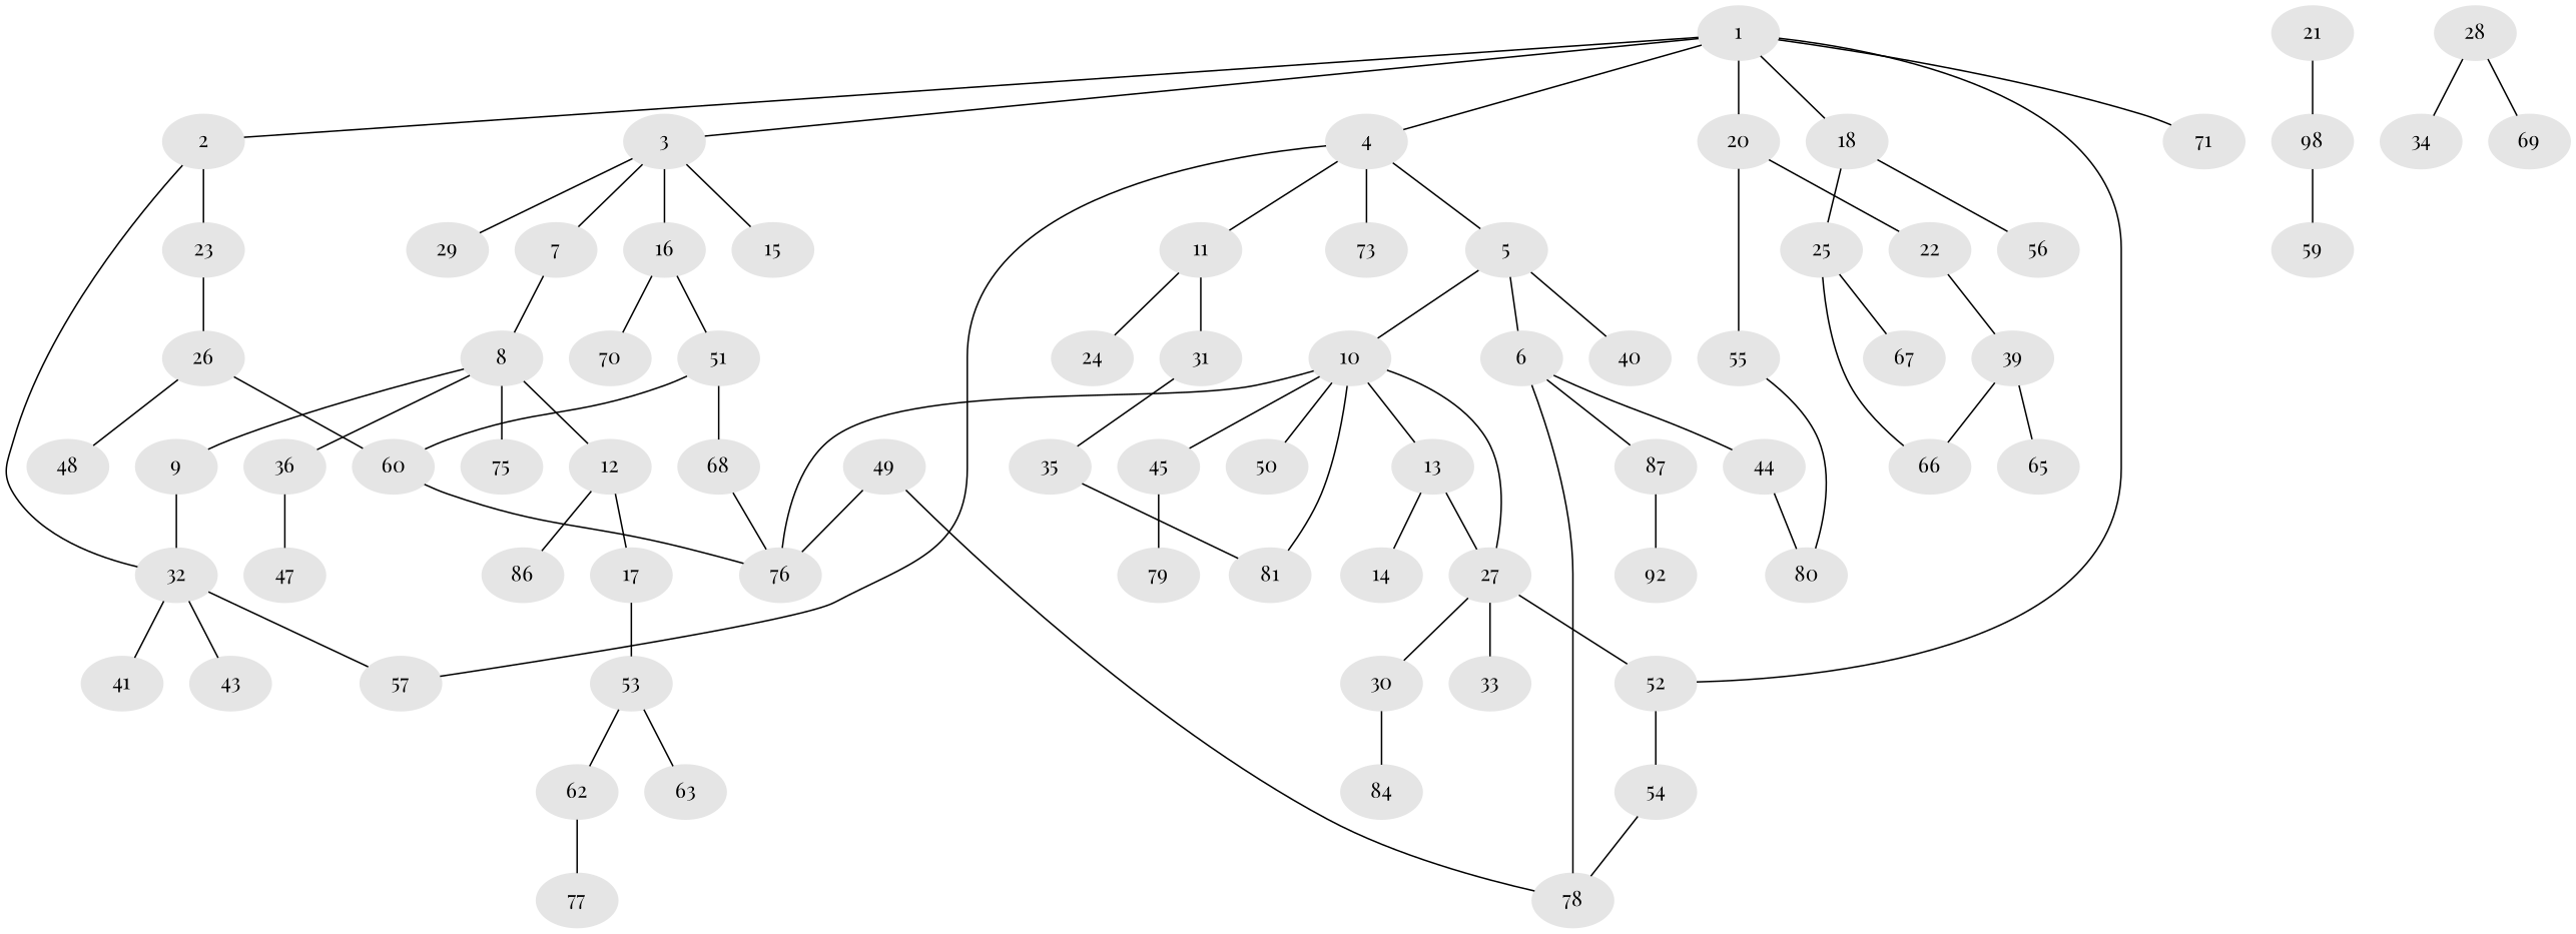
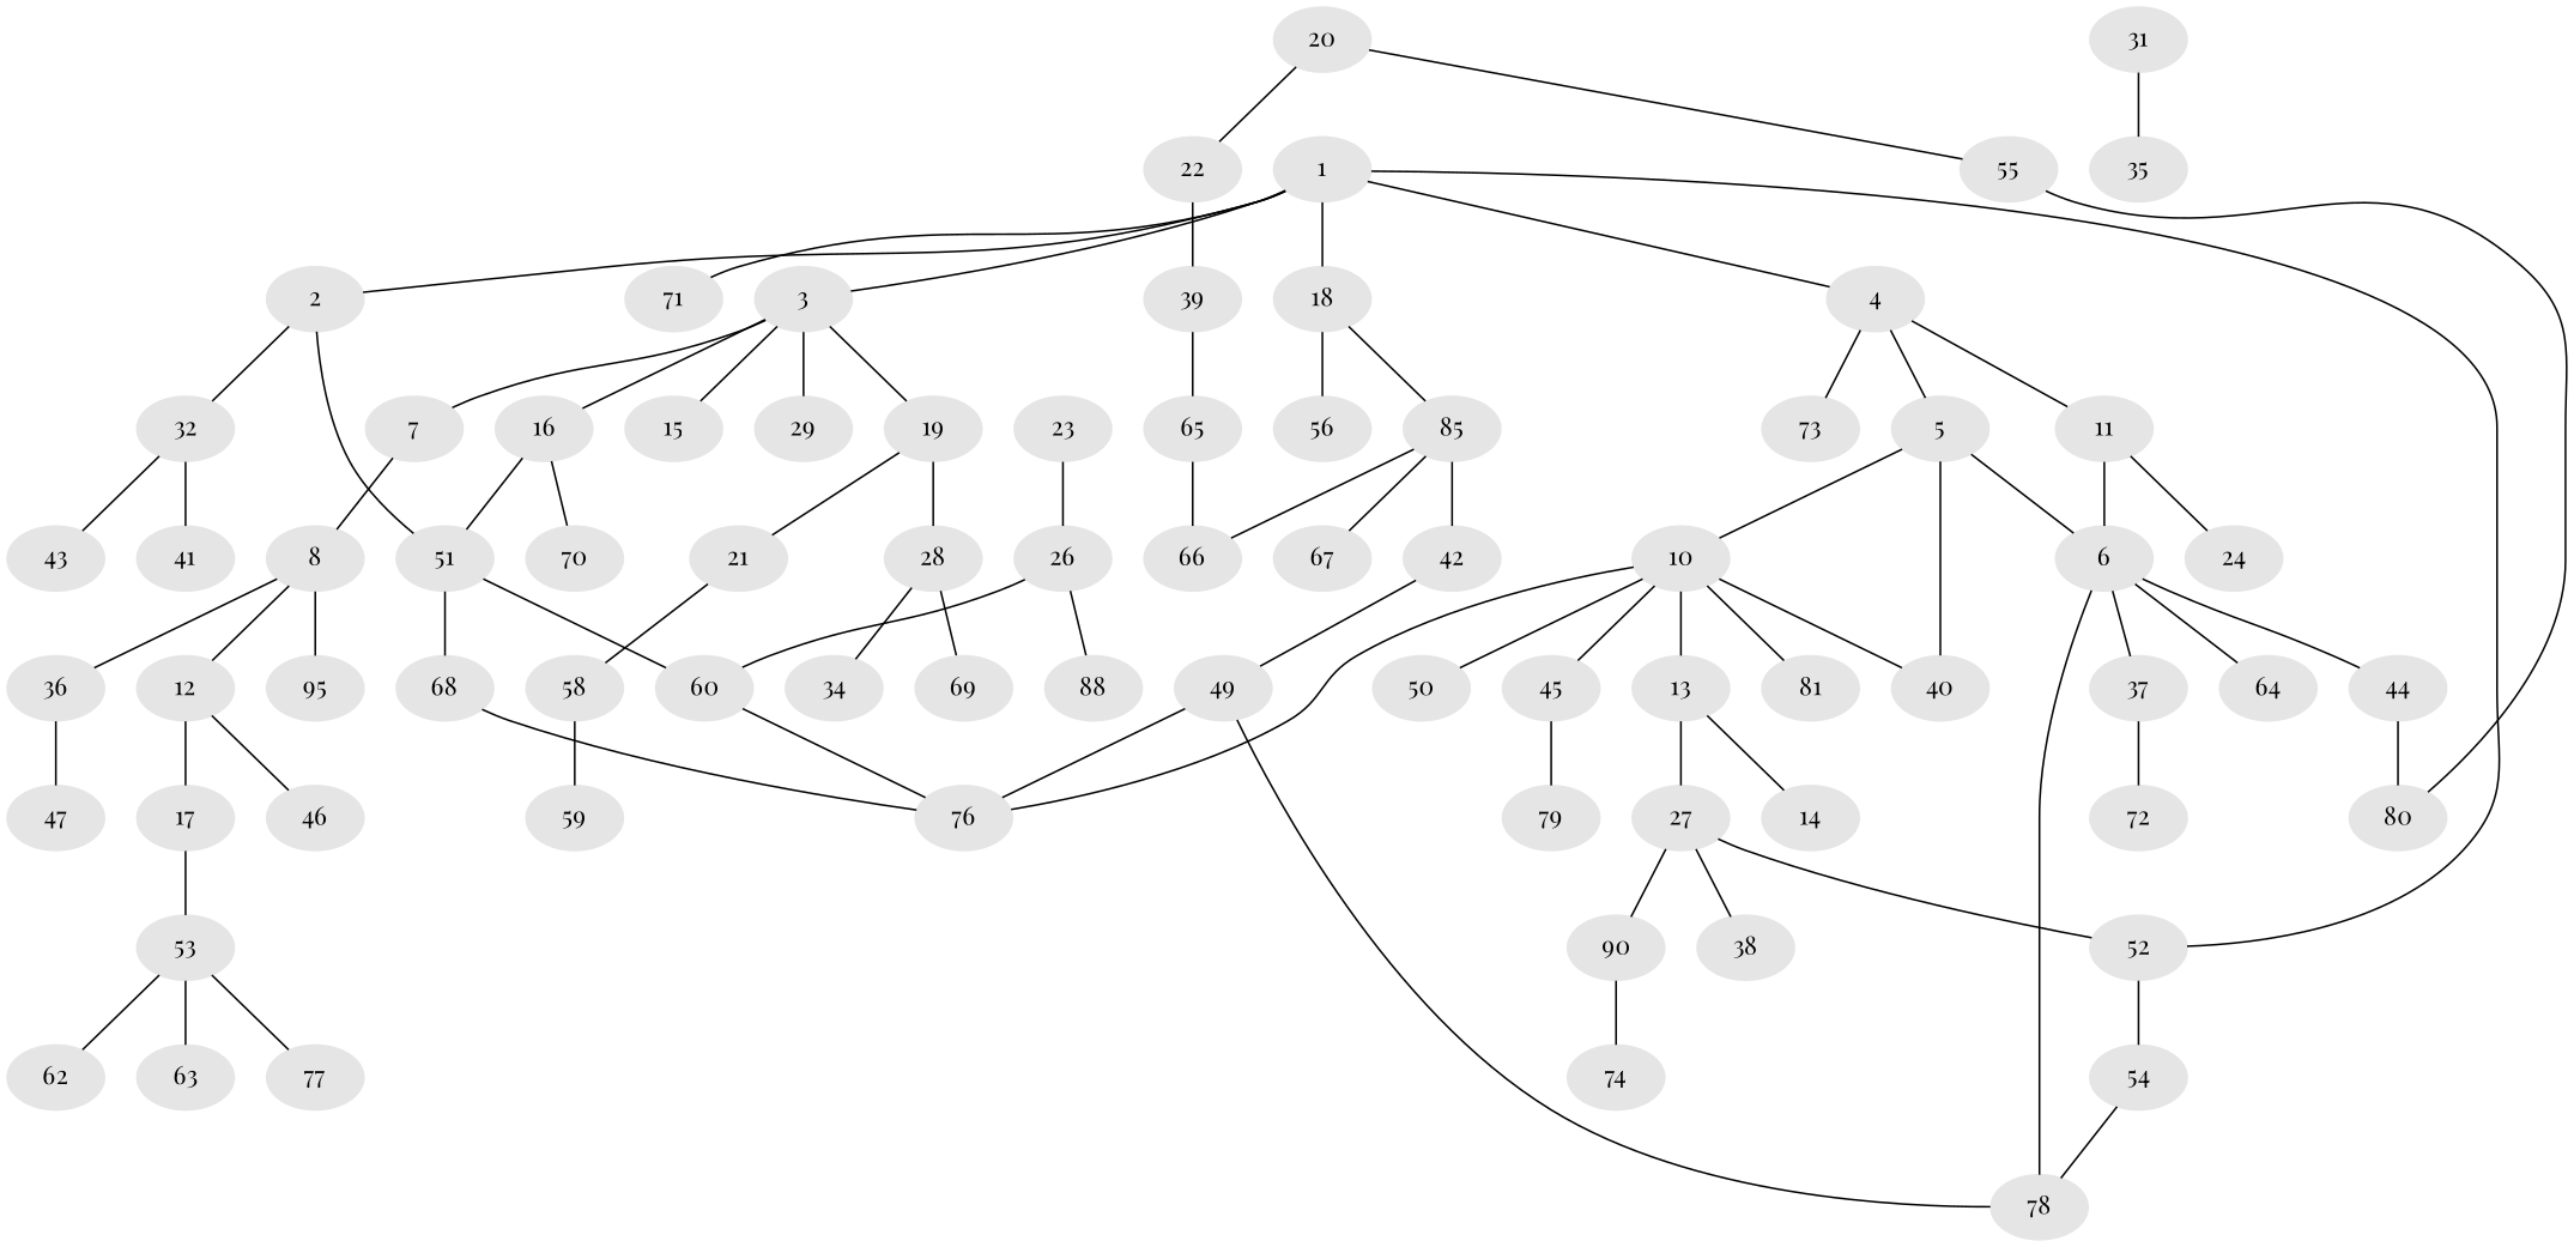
  graph {
    fontname="Playfair Display"
    node [color=gray90 fontname="Playfair Display" style=filled]
    edge [fontname="Playfair Display"]
    1
    2
    3
    4
    18
    20
    52
    71
    23
    32
    7
    15
    16
+   19
    29
    5
    11
-   57
    73
-   25
+   25 [label=85]
    56
    22
    55
    54
    26
    41
    43
    8
    51
    70
    21
    28
    6
    10
    40
    24
    31
-   37 [label=87]
+   37
    44
+   64
    78
    13
    45
    50
    n45 [label=81]
    76
-   72 [label=92]
+   72
    80
-   9
    12
    36
-   75
+   75 [label=95]
    17
-   46 [label=86]
+   46
    47
    14
    27
    79
    35
    53
-   38 [label=33]
-   30
+   38
+   30 [label=90]
    60
    68
    62
    63
+   42
    66
    67
-   58 [label=98]
+   58
    34
    69
    39
    59
    65
-   48
+   48 [label=88]
    49
-   74 [label=84]
+   74
    77
    1 -- 2
    1 -- 3
    1 -- 4
    1 -- 18
-   1 -- 20
    1 -- 52
    1 -- 71
-   2 -- 23
+   2 -- 51
    2 -- 32
    3 -- 7
    3 -- 15
    3 -- 16
+   3 -- 19
    3 -- 29
    4 -- 5
    4 -- 11
-   4 -- 57
    4 -- 73
    18 -- 25
    18 -- 56
    20 -- 22
    20 -- 55
    52 -- 54
    23 -- 26
-   32 -- 57
    32 -- 41
    32 -- 43
    7 -- 8
    16 -- 51
    16 -- 70
+   19 -- 21
+   19 -- 28
    5 -- 6
    5 -- 10
    5 -- 40
    11 -- 24
-   11 -- 31
+   11 -- 6
+   25 -- 42
    25 -- 66
    25 -- 67
    22 -- 39
    55 -- 80
    54 -- 78
    26 -- 60
    26 -- 48
-   8 -- 9
    8 -- 12
    8 -- 36
    8 -- 75
    51 -- 60
    51 -- 68
    21 -- 58
    28 -- 34
    28 -- 69
    6 -- 37
    6 -- 44
+   6 -- 64
    6 -- 78
-   10 -- 27
+   10 -- 40
    10 -- 13
    10 -- 45
    10 -- 50
    10 -- n45
    10 -- 76
    31 -- 35
    37 -- 72
    44 -- 80
    13 -- 14
    13 -- 27
    45 -- 79
-   9 -- 32
    12 -- 17
    12 -- 46
    36 -- 47
    17 -- 53
    27 -- 52
    27 -- 38
    27 -- 30
-   35 -- n45
    53 -- 62
    53 -- 63
    30 -- 74
    60 -- 76
    68 -- 76
-   62 -- 77
+   53 -- 77
+   42 -- 49
    58 -- 59
    39 -- 65
-   39 -- 66
+   65 -- 66
    49 -- 78
    49 -- 76
  }
